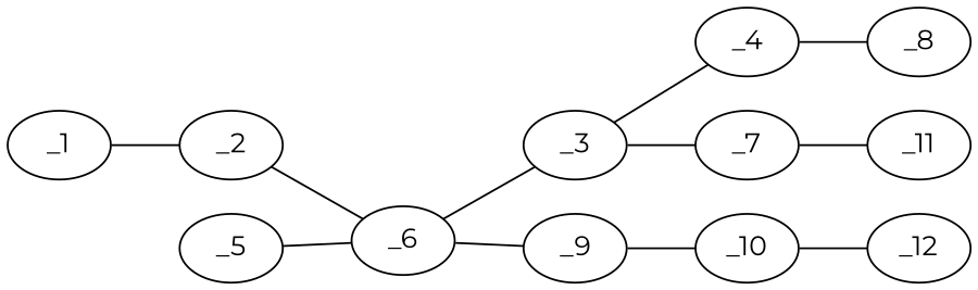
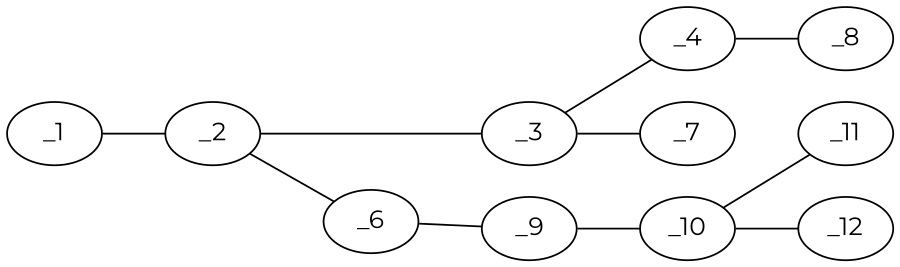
  graph {
    fontname=Montserrat
    rankdir=LR
    node [charge=0 chem=1 fontname=Montserrat symbol="C  " x=3.7601 y=-1.6149]
    edge [fontname=Montserrat valence=1]
    _1 [chem=2 symbol="O  " x=2 y=-0.3548]
    _2 [x=2.9511 y=-0.6638]
    _3 [x=3.2601]
    _6 [y=-0.0761]
    _4 [x=4.2601]
    _7 [chem=10 symbol="Br " x=2.6723 y=-2.4239]
    _9 [y=0.9239]
    _8 [chem=2 symbol="O  " x=4.8479 y=-2.4239]
    _10 [x=4.6261 y=1.4239]
-   _5 [chem=2 symbol="O  " x=4.5691 y=-0.6639]
    _11 [chem=2 symbol="O  " x=4.6261 y=2.4239]
    _12 [chem=2 symbol="O  " x=5.4921 y=0.9239]
    _1 -- _2
-   _6 -- _3 [valence=2]
+   _2 -- _3 [valence=2]
    _2 -- _6
    _3 -- _4
    _3 -- _7
    _6 -- _9
    _4 -- _8 [valence=2]
    _9 -- _10
-   _7 -- _11 [valence=2]
+   _10 -- _11 [valence=2]
    _10 -- _12
-   _5 -- _6
  }
